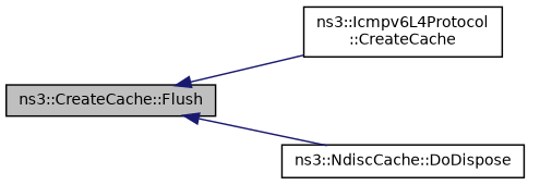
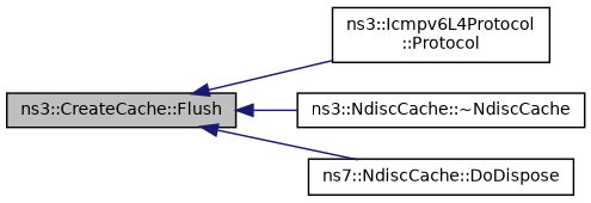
  digraph {
    rankdir=LR
    node [color=black fillcolor=white fontname=Helvetica fontsize=10 shape=record style=filled]
    edge [color=midnightblue dir=back fontname=Helvetica fontsize=10 labelfontname=Helvetica labelfontsize=10 style=solid]
    n1 [fillcolor=grey75 fontcolor=black height=0.2 label="ns3::CreateCache::Flush" width=0.4]
-   n2 [height=0.2 label="ns3::Icmpv6L4Protocol\l::CreateCache" width=0.4]
-   n4 [height=0.2 label="ns3::NdiscCache::DoDispose" width=0.4]
+   n2 [height=0.2 label="ns3::Icmpv6L4Protocol\l::Protocol" width=0.4]
+   n3 [height=0.2 label="ns3::NdiscCache::~NdiscCache" width=0.4]
+   n4 [height=0.2 label="ns7::NdiscCache::DoDispose" width=0.4]
    n1 -> n2
+   n1 -> n3
    n1 -> n4
  }
